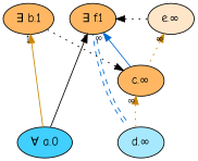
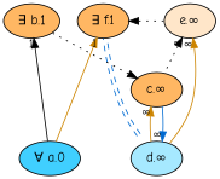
  digraph {
    fontname="Comic Neue"
    rankdir=TB
    node [fillcolor="#ffb763" fontname="Comic Neue" fontsize=14 style=filled]
    edge [color="#cc8400" dir=back fontname="Comic Neue" fontsize=12 labeldistance=1.5 style=solid taillabel="∞"]
    n1 [fillcolor="#40cfff" label="∀ a.0"]
    n2 [label="∃ f.1"]
    n3 [label="∃ b.1"]
    n4 [fillcolor="#ffe6c9" label="e.∞"]
    n5 [fillcolor="#a6e9ff" label="d.∞"]
    n6 [label="c.∞"]
    subgraph sub_1 {
      rank=max
      n1
    }
    subgraph sub_2 {
      rank=min
      n2
      n3
    }
-   n2 -> n1 [color=black taillabel=1]
+   n2 -> n1 [taillabel=1]
    n2 -> n4 [color=black constraint=false style=dotted taillabel=""]
-   n3 -> n1 [taillabel=1]
-   n4 -> n6 [style=dotted]
+   n3 -> n1 [color=black taillabel=1]
+   n4 -> n5
+   n4 -> n6 [color=black style=dotted]
    n5 -> n2 [color="#006ad1:invis:#006ad1" constraint=false style=dashed taillabel=""]
-   n2 -> n6 [color="#006ad1"]
+   n5 -> n6 [color="#006ad1"]
    n6 -> n3 [color=black constraint=false style=dotted taillabel=""]
-   n6 -> n5 [style=dotted]
+   n6 -> n5
  }
